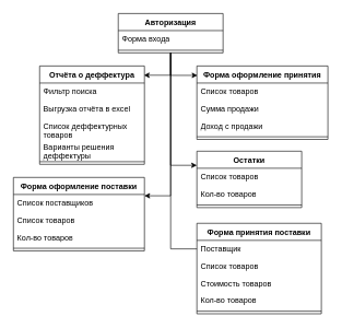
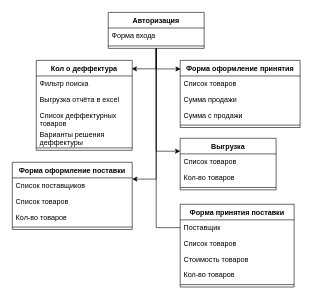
  <mxCell id="0" />
  <mxCell id="1" parent="0" />
  <mxCell id="2" style="edgeStyle=orthogonalEdgeStyle;rounded=0;orthogonalLoop=1;jettySize=auto;html=1;entryX=0.995;entryY=0.094;entryDx=0;entryDy=0;entryPerimeter=0;" edge="1" parent="1" source="7" target="24"><mxGeometry relative="1" as="geometry" /></mxCell>
  <mxCell id="3" style="edgeStyle=orthogonalEdgeStyle;rounded=0;orthogonalLoop=1;jettySize=auto;html=1;entryX=0.004;entryY=0.128;entryDx=0;entryDy=0;entryPerimeter=0;" edge="1" parent="1" source="7" target="15"><mxGeometry relative="1" as="geometry" /></mxCell>
  <mxCell id="4" style="edgeStyle=orthogonalEdgeStyle;rounded=0;orthogonalLoop=1;jettySize=auto;html=1;entryX=1;entryY=0.25;entryDx=0;entryDy=0;" edge="1" parent="1" source="7" target="10"><mxGeometry relative="1" as="geometry" /></mxCell>
  <mxCell id="5" style="edgeStyle=orthogonalEdgeStyle;rounded=0;orthogonalLoop=1;jettySize=auto;html=1;entryX=0;entryY=0.25;entryDx=0;entryDy=0;" edge="1" parent="1" source="7" target="20"><mxGeometry relative="1" as="geometry" /></mxCell>
  <mxCell id="6" style="edgeStyle=orthogonalEdgeStyle;rounded=0;orthogonalLoop=1;jettySize=auto;html=1;entryX=0;entryY=0.5;entryDx=0;entryDy=0;endArrow=none;" edge="1" parent="1" source="7" target="31"><mxGeometry relative="1" as="geometry" /></mxCell>
  <mxCell id="7" value="Авторизация" style="swimlane;fontStyle=1;align=center;verticalAlign=top;childLayout=stackLayout;horizontal=1;startSize=26;horizontalStack=0;resizeParent=1;resizeParentMax=0;resizeLast=0;collapsible=1;marginBottom=0;whiteSpace=wrap;html=1;" vertex="1" parent="1"><mxGeometry x="180" y="20" width="160" height="60" as="geometry" /></mxCell>
  <mxCell id="8" value="Форма входа" style="text;strokeColor=none;fillColor=none;align=left;verticalAlign=top;spacingLeft=4;spacingRight=4;overflow=hidden;rotatable=0;points=[[0,0.5],[1,0.5]];portConstraint=eastwest;whiteSpace=wrap;html=1;" vertex="1" parent="7"><mxGeometry y="26" width="160" height="26" as="geometry" /></mxCell>
  <mxCell id="9" value="" style="line;strokeWidth=1;fillColor=none;align=left;verticalAlign=middle;spacingTop=-1;spacingLeft=3;spacingRight=3;rotatable=0;labelPosition=right;points=[];portConstraint=eastwest;strokeColor=inherit;" vertex="1" parent="7"><mxGeometry y="52" width="160" height="8" as="geometry" /></mxCell>
  <mxCell id="10" value="Форма оформление поставки" style="swimlane;fontStyle=1;align=center;verticalAlign=top;childLayout=stackLayout;horizontal=1;startSize=26;horizontalStack=0;resizeParent=1;resizeParentMax=0;resizeLast=0;collapsible=1;marginBottom=0;whiteSpace=wrap;html=1;" vertex="1" parent="1"><mxGeometry x="20" y="270" width="200" height="112" as="geometry" /></mxCell>
  <mxCell id="11" value="Список поставщиков" style="text;strokeColor=none;fillColor=none;align=left;verticalAlign=top;spacingLeft=4;spacingRight=4;overflow=hidden;rotatable=0;points=[[0,0.5],[1,0.5]];portConstraint=eastwest;whiteSpace=wrap;html=1;" vertex="1" parent="10"><mxGeometry y="26" width="200" height="26" as="geometry" /></mxCell>
  <mxCell id="12" value="Список товаров" style="text;strokeColor=none;fillColor=none;align=left;verticalAlign=top;spacingLeft=4;spacingRight=4;overflow=hidden;rotatable=0;points=[[0,0.5],[1,0.5]];portConstraint=eastwest;whiteSpace=wrap;html=1;" vertex="1" parent="10"><mxGeometry y="52" width="200" height="26" as="geometry" /></mxCell>
  <mxCell id="13" value="Кол-во товаров" style="text;strokeColor=none;fillColor=none;align=left;verticalAlign=top;spacingLeft=4;spacingRight=4;overflow=hidden;rotatable=0;points=[[0,0.5],[1,0.5]];portConstraint=eastwest;whiteSpace=wrap;html=1;" vertex="1" parent="10"><mxGeometry y="78" width="200" height="26" as="geometry" /></mxCell>
  <mxCell id="14" value="" style="line;strokeWidth=1;fillColor=none;align=left;verticalAlign=middle;spacingTop=-1;spacingLeft=3;spacingRight=3;rotatable=0;labelPosition=right;points=[];portConstraint=eastwest;strokeColor=inherit;" vertex="1" parent="10"><mxGeometry y="104" width="200" height="8" as="geometry" /></mxCell>
  <mxCell id="15" value="Форма оформление принятия" style="swimlane;fontStyle=1;align=center;verticalAlign=top;childLayout=stackLayout;horizontal=1;startSize=26;horizontalStack=0;resizeParent=1;resizeParentMax=0;resizeLast=0;collapsible=1;marginBottom=0;whiteSpace=wrap;html=1;" vertex="1" parent="1"><mxGeometry x="300" y="100" width="200" height="112" as="geometry" /></mxCell>
  <mxCell id="16" value="Список товаров" style="text;strokeColor=none;fillColor=none;align=left;verticalAlign=top;spacingLeft=4;spacingRight=4;overflow=hidden;rotatable=0;points=[[0,0.5],[1,0.5]];portConstraint=eastwest;whiteSpace=wrap;html=1;" vertex="1" parent="15"><mxGeometry y="26" width="200" height="26" as="geometry" /></mxCell>
  <mxCell id="17" value="Сумма продажи" style="text;strokeColor=none;fillColor=none;align=left;verticalAlign=top;spacingLeft=4;spacingRight=4;overflow=hidden;rotatable=0;points=[[0,0.5],[1,0.5]];portConstraint=eastwest;whiteSpace=wrap;html=1;" vertex="1" parent="15"><mxGeometry y="52" width="200" height="26" as="geometry" /></mxCell>
- <mxCell id="18" value="Доход с продажи" style="text;strokeColor=none;fillColor=none;align=left;verticalAlign=top;spacingLeft=4;spacingRight=4;overflow=hidden;rotatable=0;points=[[0,0.5],[1,0.5]];portConstraint=eastwest;whiteSpace=wrap;html=1;" vertex="1" parent="15"><mxGeometry y="78" width="200" height="26" as="geometry" /></mxCell>
+ <mxCell id="18" value="Сумма с продажи" style="text;strokeColor=none;fillColor=none;align=left;verticalAlign=top;spacingLeft=4;spacingRight=4;overflow=hidden;rotatable=0;points=[[0,0.5],[1,0.5]];portConstraint=eastwest;whiteSpace=wrap;html=1;" vertex="1" parent="15"><mxGeometry y="78" width="200" height="26" as="geometry" /></mxCell>
  <mxCell id="19" value="" style="line;strokeWidth=1;fillColor=none;align=left;verticalAlign=middle;spacingTop=-1;spacingLeft=3;spacingRight=3;rotatable=0;labelPosition=right;points=[];portConstraint=eastwest;strokeColor=inherit;" vertex="1" parent="15"><mxGeometry y="104" width="200" height="8" as="geometry" /></mxCell>
- <mxCell id="20" value="Остатки" style="swimlane;fontStyle=1;align=center;verticalAlign=top;childLayout=stackLayout;horizontal=1;startSize=26;horizontalStack=0;resizeParent=1;resizeParentMax=0;resizeLast=0;collapsible=1;marginBottom=0;whiteSpace=wrap;html=1;" vertex="1" parent="1"><mxGeometry x="300" y="230" width="160" height="86" as="geometry" /></mxCell>
+ <mxCell id="20" value="Выгрузка" style="swimlane;fontStyle=1;align=center;verticalAlign=top;childLayout=stackLayout;horizontal=1;startSize=26;horizontalStack=0;resizeParent=1;resizeParentMax=0;resizeLast=0;collapsible=1;marginBottom=0;whiteSpace=wrap;html=1;" vertex="1" parent="1"><mxGeometry x="300" y="230" width="160" height="86" as="geometry" /></mxCell>
  <mxCell id="21" value="Список товаров" style="text;strokeColor=none;fillColor=none;align=left;verticalAlign=top;spacingLeft=4;spacingRight=4;overflow=hidden;rotatable=0;points=[[0,0.5],[1,0.5]];portConstraint=eastwest;whiteSpace=wrap;html=1;" vertex="1" parent="20"><mxGeometry y="26" width="160" height="26" as="geometry" /></mxCell>
  <mxCell id="22" value="Кол-во товаров" style="text;strokeColor=none;fillColor=none;align=left;verticalAlign=top;spacingLeft=4;spacingRight=4;overflow=hidden;rotatable=0;points=[[0,0.5],[1,0.5]];portConstraint=eastwest;whiteSpace=wrap;html=1;" vertex="1" parent="20"><mxGeometry y="52" width="160" height="26" as="geometry" /></mxCell>
  <mxCell id="23" value="" style="line;strokeWidth=1;fillColor=none;align=left;verticalAlign=middle;spacingTop=-1;spacingLeft=3;spacingRight=3;rotatable=0;labelPosition=right;points=[];portConstraint=eastwest;strokeColor=inherit;" vertex="1" parent="20"><mxGeometry y="78" width="160" height="8" as="geometry" /></mxCell>
- <mxCell id="24" value="Отчёта о деффектура" style="swimlane;fontStyle=1;align=center;verticalAlign=top;childLayout=stackLayout;horizontal=1;startSize=26;horizontalStack=0;resizeParent=1;resizeParentMax=0;resizeLast=0;collapsible=1;marginBottom=0;whiteSpace=wrap;html=1;" vertex="1" parent="1"><mxGeometry x="60" y="100" width="160" height="150" as="geometry" /></mxCell>
+ <mxCell id="24" value="Кол о деффектура" style="swimlane;fontStyle=1;align=center;verticalAlign=top;childLayout=stackLayout;horizontal=1;startSize=26;horizontalStack=0;resizeParent=1;resizeParentMax=0;resizeLast=0;collapsible=1;marginBottom=0;whiteSpace=wrap;html=1;" vertex="1" parent="1"><mxGeometry x="60" y="100" width="160" height="150" as="geometry" /></mxCell>
  <mxCell id="25" value="Фильтр поиска" style="text;strokeColor=none;fillColor=none;align=left;verticalAlign=top;spacingLeft=4;spacingRight=4;overflow=hidden;rotatable=0;points=[[0,0.5],[1,0.5]];portConstraint=eastwest;whiteSpace=wrap;html=1;" vertex="1" parent="24"><mxGeometry y="26" width="160" height="26" as="geometry" /></mxCell>
  <mxCell id="26" value="Выгрузка отчёта в excel" style="text;strokeColor=none;fillColor=none;align=left;verticalAlign=top;spacingLeft=4;spacingRight=4;overflow=hidden;rotatable=0;points=[[0,0.5],[1,0.5]];portConstraint=eastwest;whiteSpace=wrap;html=1;" vertex="1" parent="24"><mxGeometry y="52" width="160" height="26" as="geometry" /></mxCell>
  <mxCell id="27" value="Список деффектурных товаров" style="text;strokeColor=none;fillColor=none;align=left;verticalAlign=top;spacingLeft=4;spacingRight=4;overflow=hidden;rotatable=0;points=[[0,0.5],[1,0.5]];portConstraint=eastwest;whiteSpace=wrap;html=1;" vertex="1" parent="24"><mxGeometry y="78" width="160" height="32" as="geometry" /></mxCell>
  <mxCell id="28" value="Варианты решения деффектуры" style="text;strokeColor=none;fillColor=none;align=left;verticalAlign=top;spacingLeft=4;spacingRight=4;overflow=hidden;rotatable=0;points=[[0,0.5],[1,0.5]];portConstraint=eastwest;whiteSpace=wrap;html=1;" vertex="1" parent="24"><mxGeometry y="110" width="160" height="32" as="geometry" /></mxCell>
  <mxCell id="29" value="" style="line;strokeWidth=1;fillColor=none;align=left;verticalAlign=middle;spacingTop=-1;spacingLeft=3;spacingRight=3;rotatable=0;labelPosition=right;points=[];portConstraint=eastwest;strokeColor=inherit;" vertex="1" parent="24"><mxGeometry y="142" width="160" height="8" as="geometry" /></mxCell>
  <mxCell id="30" value="Форма принятия поставки" style="swimlane;fontStyle=1;align=center;verticalAlign=top;childLayout=stackLayout;horizontal=1;startSize=26;horizontalStack=0;resizeParent=1;resizeParentMax=0;resizeLast=0;collapsible=1;marginBottom=0;whiteSpace=wrap;html=1;" vertex="1" parent="1"><mxGeometry x="300" y="340" width="190" height="138" as="geometry" /></mxCell>
  <mxCell id="31" value="Поставщик" style="text;strokeColor=none;fillColor=none;align=left;verticalAlign=top;spacingLeft=4;spacingRight=4;overflow=hidden;rotatable=0;points=[[0,0.5],[1,0.5]];portConstraint=eastwest;whiteSpace=wrap;html=1;" vertex="1" parent="30"><mxGeometry y="26" width="190" height="26" as="geometry" /></mxCell>
  <mxCell id="32" value="Список товаров" style="text;strokeColor=none;fillColor=none;align=left;verticalAlign=top;spacingLeft=4;spacingRight=4;overflow=hidden;rotatable=0;points=[[0,0.5],[1,0.5]];portConstraint=eastwest;whiteSpace=wrap;html=1;" vertex="1" parent="30"><mxGeometry y="52" width="190" height="26" as="geometry" /></mxCell>
  <mxCell id="33" value="Стоимость товаров" style="text;strokeColor=none;fillColor=none;align=left;verticalAlign=top;spacingLeft=4;spacingRight=4;overflow=hidden;rotatable=0;points=[[0,0.5],[1,0.5]];portConstraint=eastwest;whiteSpace=wrap;html=1;" vertex="1" parent="30"><mxGeometry y="78" width="190" height="26" as="geometry" /></mxCell>
  <mxCell id="34" value="Кол-во товаров" style="text;strokeColor=none;fillColor=none;align=left;verticalAlign=top;spacingLeft=4;spacingRight=4;overflow=hidden;rotatable=0;points=[[0,0.5],[1,0.5]];portConstraint=eastwest;whiteSpace=wrap;html=1;" vertex="1" parent="30"><mxGeometry y="104" width="190" height="26" as="geometry" /></mxCell>
  <mxCell id="35" value="" style="line;strokeWidth=1;fillColor=none;align=left;verticalAlign=middle;spacingTop=-1;spacingLeft=3;spacingRight=3;rotatable=0;labelPosition=right;points=[];portConstraint=eastwest;strokeColor=inherit;" vertex="1" parent="30"><mxGeometry y="130" width="190" height="8" as="geometry" /></mxCell>
